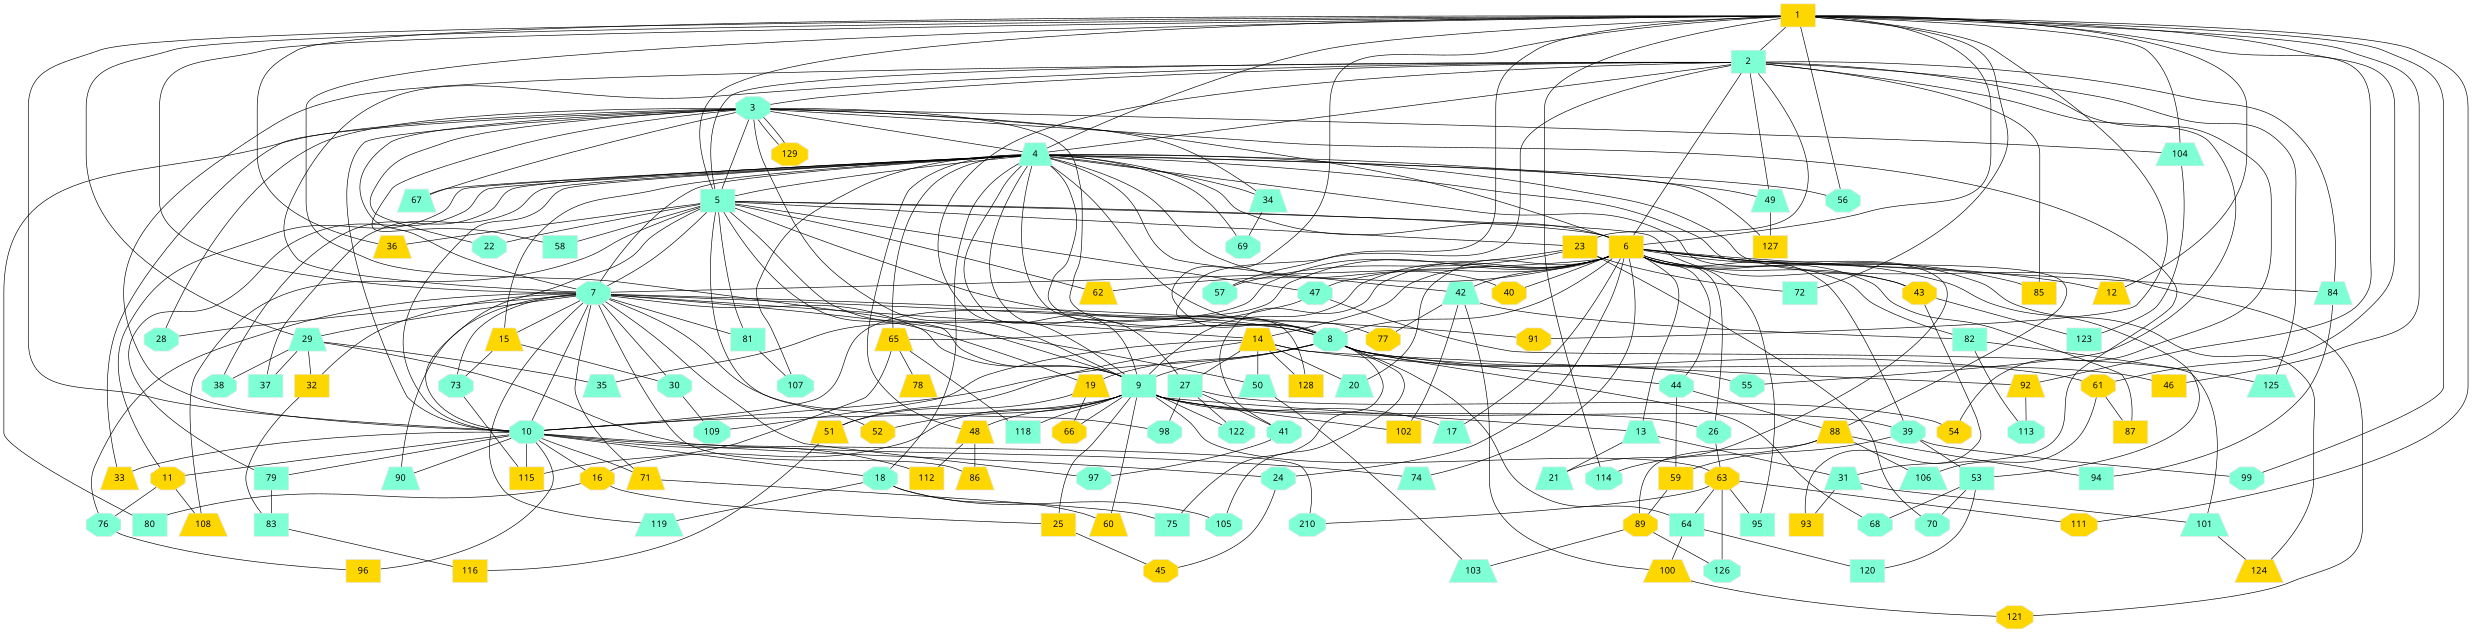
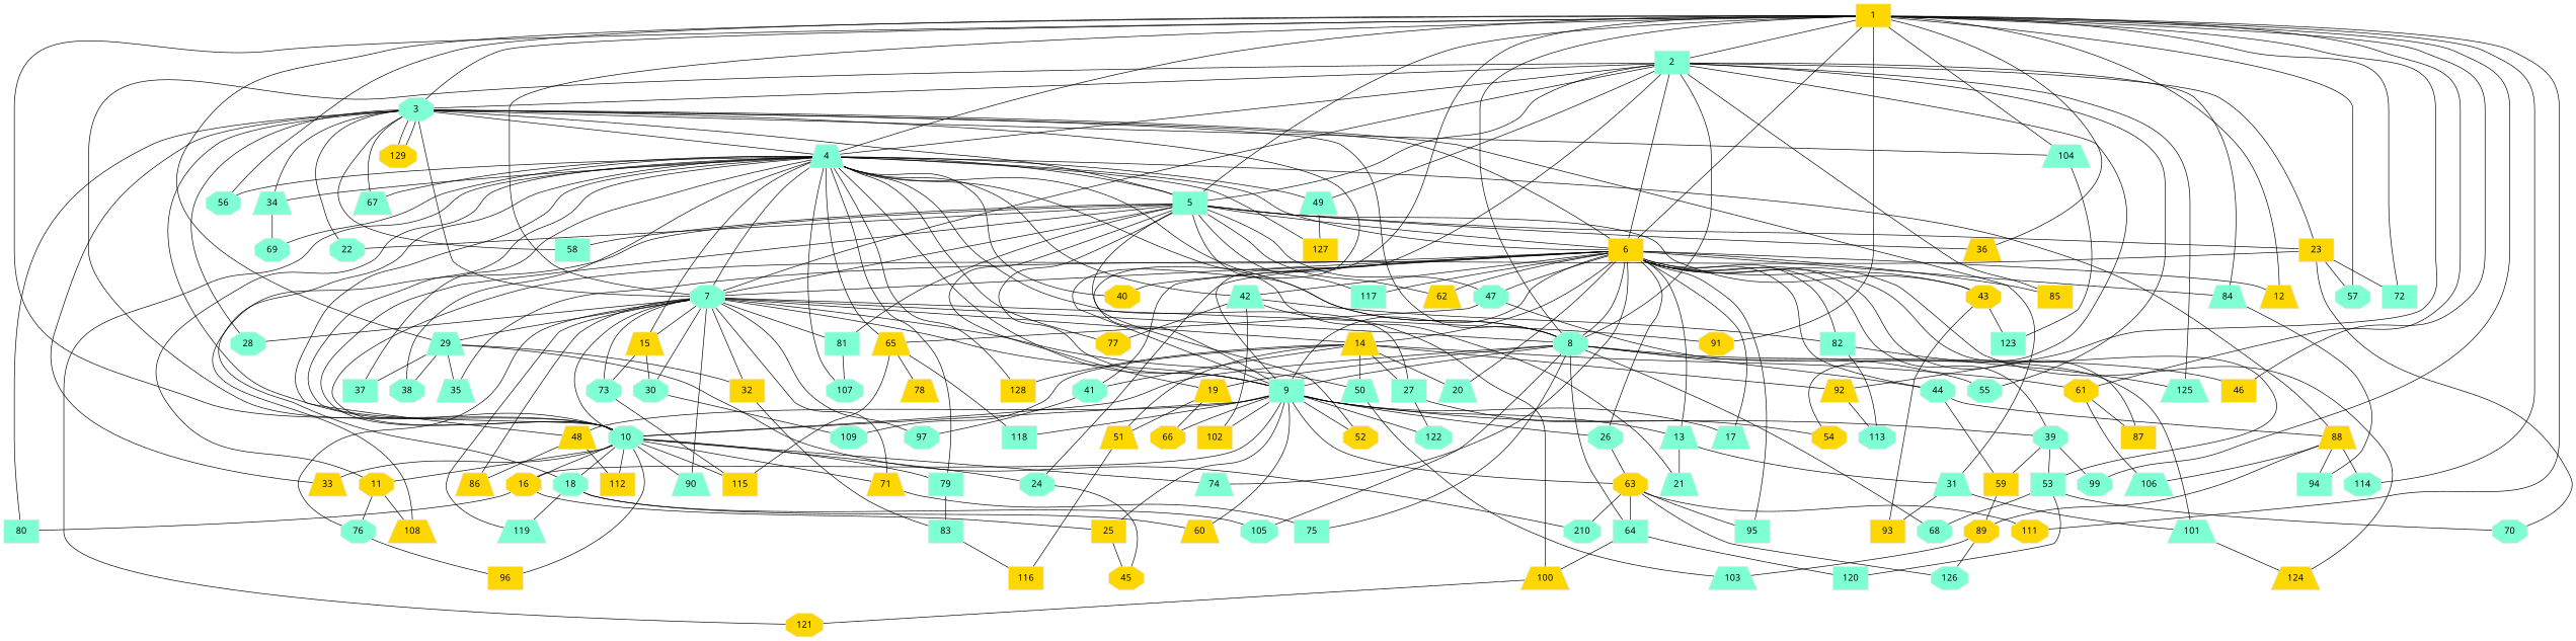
  graph {
    fontname="Noto Sans"
    node [color=gray90 fillcolor=aquamarine fontname="Noto Sans" shape=octagon style=filled]
    edge [fontname="Noto Sans"]
    1 [fillcolor=gold shape=box]
    2 [shape=box]
    3
    4 [shape=trapezium]
    5 [shape=box]
    6 [fillcolor=gold shape=box]
    7
    8
    9 [shape=box]
    10
    12 [fillcolor=gold shape=trapezium]
    29 [shape=trapezium]
    36 [fillcolor=gold shape=trapezium]
    46 [fillcolor=gold shape=box]
    56
    57
    61 [fillcolor=gold]
    72 [shape=box]
    91 [fillcolor=gold]
    92 [fillcolor=gold shape=trapezium]
    99
    104 [shape=trapezium]
    111 [fillcolor=gold]
    114
    23 [fillcolor=gold shape=box]
    49 [shape=trapezium]
    54 [fillcolor=gold]
    55
    84 [shape=trapezium]
    85 [fillcolor=gold shape=box]
    125 [shape=trapezium]
    22
    28
    31 [shape=trapezium]
    33 [fillcolor=gold shape=trapezium]
    34 [shape=trapezium]
    58 [shape=box]
    67 [shape=trapezium]
    80 [shape=box]
    129 [fillcolor=gold]
    11 [fillcolor=gold]
    15 [fillcolor=gold shape=trapezium]
    18
    21 [shape=trapezium]
    27 [shape=box]
    37 [shape=box]
    38
    40 [fillcolor=gold]
    42 [shape=trapezium]
    48 [fillcolor=gold shape=trapezium]
    65 [fillcolor=gold shape=trapezium]
    69
    77 [fillcolor=gold]
    79 [shape=box]
    88 [fillcolor=gold shape=trapezium]
    107
    121 [fillcolor=gold]
    127 [fillcolor=gold shape=box]
    128 [fillcolor=gold shape=box]
    19 [fillcolor=gold shape=trapezium]
    43 [fillcolor=gold]
    47
    52 [fillcolor=gold]
    62 [fillcolor=gold shape=trapezium]
    81 [shape=box]
    108 [fillcolor=gold shape=trapezium]
+   117 [shape=box]
    13 [shape=trapezium]
    14 [fillcolor=gold shape=trapezium]
    17 [shape=trapezium]
    20 [shape=trapezium]
    24
    26
    39
    41
    44
    53 [shape=box]
    74 [shape=trapezium]
    82 [shape=box]
    87 [fillcolor=gold shape=box]
    95 [shape=box]
    124 [fillcolor=gold shape=trapezium]
    30
    32 [fillcolor=gold shape=box]
    50 [shape=trapezium]
    71 [fillcolor=gold shape=trapezium]
    73
    76
    86 [fillcolor=gold shape=trapezium]
    90 [shape=trapezium]
    97
-   98
    119 [shape=trapezium]
    64 [shape=box]
    68
    75 [shape=box]
    105
    16 [fillcolor=gold]
    25 [fillcolor=gold shape=box]
    60 [fillcolor=gold shape=trapezium]
    63 [fillcolor=gold]
    66 [fillcolor=gold]
    102 [fillcolor=gold shape=box]
    118 [shape=box]
    122
    96 [fillcolor=gold shape=box]
    112 [fillcolor=gold shape=box]
    115 [fillcolor=gold shape=box]
    35 [shape=trapezium]
    n110 [label=210]
    106 [shape=trapezium]
    113
    123 [shape=box]
    70
    94 [shape=box]
    93 [fillcolor=gold shape=box]
    101 [shape=trapezium]
    100 [fillcolor=gold shape=trapezium]
    78 [fillcolor=gold shape=trapezium]
    83 [shape=box]
    89 [fillcolor=gold]
    51 [fillcolor=gold shape=trapezium]
    109
    45 [fillcolor=gold]
    59 [fillcolor=gold shape=box]
    120 [shape=box]
    103 [shape=trapezium]
    126
    116 [fillcolor=gold shape=box]
    1 -- 2
+   1 -- 3
    1 -- 4
    1 -- 5
    1 -- 6
    1 -- 7
    1 -- 8
    1 -- 9
    1 -- 10
    1 -- 12
    1 -- 29
    1 -- 36
    1 -- 46
    1 -- 56
    1 -- 57
    1 -- 61
    1 -- 72
    1 -- 91
    1 -- 92
    1 -- 99
    1 -- 104
    1 -- 111
    1 -- 114
    2 -- 3
    2 -- 4
    2 -- 5
    2 -- 6
    2 -- 7
    2 -- 8
    2 -- 9
    2 -- 10
    2 -- 23
    2 -- 49
    2 -- 54
    2 -- 55
    2 -- 84
    2 -- 85
    2 -- 125
    3 -- 4
    3 -- 5
    3 -- 6
    3 -- 7
    3 -- 8
    3 -- 9
    3 -- 10
    3 -- 104
    3 -- 22
    3 -- 28
    3 -- 31
    3 -- 33
    3 -- 34
    3 -- 58
    3 -- 67
    3 -- 80
    3 -- 129
    3 -- 129
    4 -- 5
    4 -- 6
    4 -- 7
    4 -- 8
    4 -- 9
    4 -- 10
    4 -- 56
    4 -- 49
    4 -- 34
    4 -- 67
    4 -- 11
    4 -- 15
    4 -- 18
    4 -- 21
    4 -- 27
    4 -- 37
    4 -- 38
    4 -- 40
    4 -- 42
    4 -- 48
    4 -- 65
    4 -- 69
    4 -- 77
    4 -- 79
    4 -- 88
    4 -- 107
    4 -- 121
    4 -- 127
    4 -- 128
    5 -- 6
    5 -- 7
    5 -- 8
    5 -- 9
    5 -- 10
    5 -- 36
    5 -- 23
    5 -- 22
    5 -- 58
    5 -- 19
    5 -- 43
    5 -- 47
    5 -- 52
    5 -- 62
    5 -- 81
    5 -- 108
+   5 -- 117
    6 -- 7
    6 -- 8
    6 -- 9
    6 -- 10
    6 -- 12
    6 -- 84
    6 -- 85
    6 -- 40
    6 -- 42
    6 -- 43
    6 -- 47
    6 -- 62
+   6 -- 117
    6 -- 13
    6 -- 14
    6 -- 17
    6 -- 20
    6 -- 24
    6 -- 26
    6 -- 39
    6 -- 41
    6 -- 44
    6 -- 53
    6 -- 74
    6 -- 82
    6 -- 87
    6 -- 95
    6 -- 124
    7 -- 8
    7 -- 9
    7 -- 10
    7 -- 29
    7 -- 91
    7 -- 28
    7 -- 15
    7 -- 81
    7 -- 14
    7 -- 30
    7 -- 32
    7 -- 50
    7 -- 71
    7 -- 73
    7 -- 76
    7 -- 86
    7 -- 90
    7 -- 97
-   7 -- 98
    7 -- 119
    8 -- 9
    8 -- 10
    8 -- 46
    8 -- 55
    8 -- 19
    8 -- 44
    8 -- 64
    8 -- 68
    8 -- 75
    8 -- 105
    9 -- 10
    9 -- 48
    9 -- 52
    9 -- 13
    9 -- 17
    9 -- 26
    9 -- 39
    9 -- 16
    9 -- 25
    9 -- 60
    9 -- 63
    9 -- 66
    9 -- 102
    9 -- 118
    9 -- 122
    10 -- 33
    10 -- 11
    10 -- 18
    10 -- 79
    10 -- 24
    10 -- 74
    10 -- 71
    10 -- 90
    10 -- 16
    10 -- 96
    10 -- 112
    10 -- 115
    29 -- 37
    29 -- 38
    29 -- 32
    29 -- 35
    29 -- n110
    61 -- 87
    61 -- 106
    92 -- 113
    104 -- 123
    23 -- 57
    23 -- 72
    23 -- 35
    23 -- 70
    49 -- 127
    84 -- 94
    31 -- 93
    31 -- 101
    34 -- 69
    11 -- 108
    11 -- 76
    15 -- 30
    15 -- 73
    18 -- 119
    18 -- 105
    18 -- 60
    27 -- 54
-   27 -- 98
    27 -- 122
    42 -- 77
    42 -- 82
    42 -- 102
    42 -- 100
    48 -- 86
    48 -- 112
    65 -- 118
    65 -- 115
    65 -- 78
    79 -- 83
    88 -- 114
    88 -- 106
    88 -- 94
    88 -- 89
    19 -- 66
    19 -- 51
    43 -- 123
    43 -- 93
    47 -- 65
    47 -- 101
    81 -- 107
    13 -- 31
    13 -- 21
    14 -- 61
    14 -- 92
    14 -- 27
    14 -- 128
    14 -- 20
-   27 -- 41
+   14 -- 41
    14 -- 50
    14 -- 51
    14 -- 109
    24 -- 45
    26 -- 63
    39 -- 99
    39 -- 53
    39 -- 59
    41 -- 97
    44 -- 88
    44 -- 59
    53 -- 68
    53 -- 70
    53 -- 120
    82 -- 125
    82 -- 113
    30 -- 109
    32 -- 83
    50 -- 103
    71 -- 75
    73 -- 115
    76 -- 96
    64 -- 100
    64 -- 120
    16 -- 80
    16 -- 25
    25 -- 45
    63 -- 111
    63 -- 95
    63 -- 64
    63 -- n110
    63 -- 126
    101 -- 124
    100 -- 121
    83 -- 116
    89 -- 103
    89 -- 126
    51 -- 116
    59 -- 89
  }
